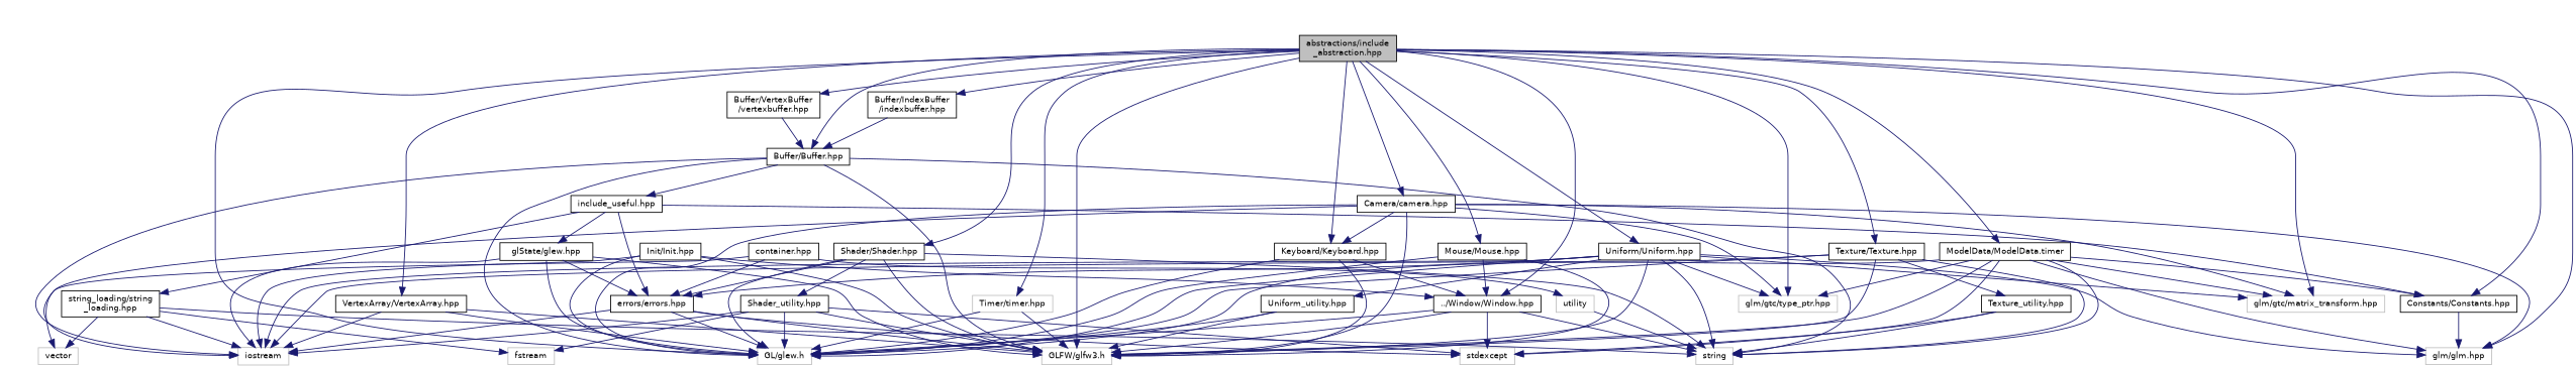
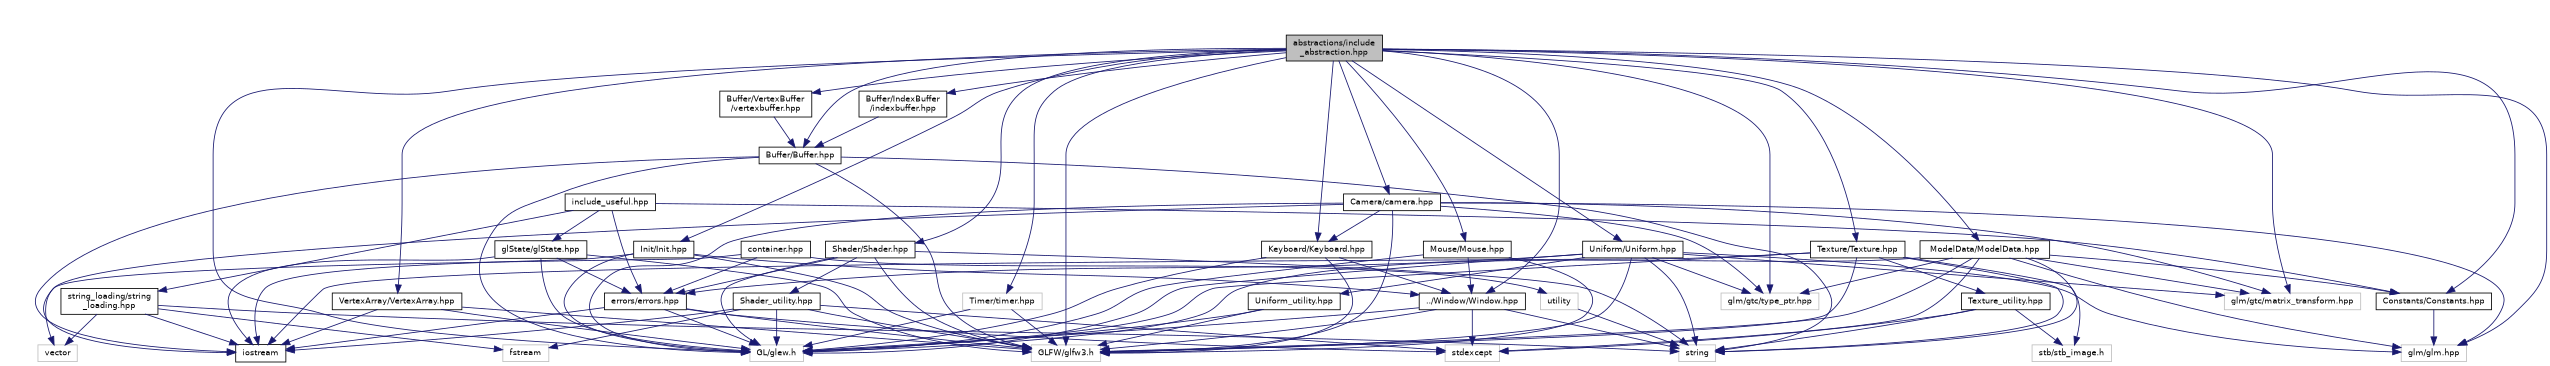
  digraph {
    node [color=black fillcolor=white fontname=Helvetica fontsize=10 shape=record style=filled]
    edge [color=midnightblue fontname=Helvetica fontsize=10 labelfontname=Helvetica labelfontsize=10 style=solid]
    n1 [fillcolor=grey75 fontcolor=black height=0.2 label="abstractions/include\l_abstraction.hpp" width=0.4]
    n2 [color=grey75 height=0.2 label="GL/glew.h" width=0.4]
    n3 [color=grey75 height=0.2 label="GLFW/glfw3.h" width=0.4]
    n4 [color=grey75 height=0.2 label="glm/glm.hpp" width=0.4]
    n5 [color=grey75 height=0.2 label="glm/gtc/type_ptr.hpp" width=0.4]
    n6 [color=grey75 height=0.2 label="glm/gtc/matrix_transform.hpp" width=0.4]
    n7 [height=0.2 label="Init/Init.hpp" width=0.4]
    n8 [height=0.2 label="../Window/Window.hpp" width=0.4]
    n9 [height=0.2 label="Buffer/Buffer.hpp" width=0.4]
    n10 [height=0.2 label="Constants/Constants.hpp" width=0.4]
    n11 [height=0.2 label="Buffer/IndexBuffer\l/indexbuffer.hpp" width=0.4]
    n12 [height=0.2 label="Buffer/VertexBuffer\l/vertexbuffer.hpp" width=0.4]
    n13 [height=0.2 label="Shader/Shader.hpp" width=0.4]
    n14 [height=0.2 label="Uniform/Uniform.hpp" width=0.4]
    n15 [height=0.2 label="Texture/Texture.hpp" width=0.4]
    n16 [height=0.2 label="VertexArray/VertexArray.hpp" width=0.4]
    n17 [color=grey75 height=0.2 label="Timer/timer.hpp" width=0.4]
    n18 [height=0.2 label="Keyboard/Keyboard.hpp" width=0.4]
    n19 [height=0.2 label="Mouse/Mouse.hpp" width=0.4]
-   n20 [height=0.2 label="ModelData/ModelData.timer" width=0.4]
+   n20 [height=0.2 label="ModelData/ModelData.hpp" width=0.4]
    n21 [height=0.2 label="Camera/camera.hpp" width=0.4]
-   n22 [color=grey75 height=0.2 label=iostream width=0.4]
+   n22 [height=0.2 label=iostream width=0.4]
    n23 [color=grey75 height=0.2 label=string width=0.4]
    n24 [color=grey75 height=0.2 label=stdexcept width=0.4]
    n25 [height=0.2 label="include_useful.hpp" width=0.4]
    n26 [height=0.2 label="errors/errors.hpp" width=0.4]
    n27 [height=0.2 label="Shader_utility.hpp" width=0.4]
    n28 [height=0.2 label="Uniform_utility.hpp" width=0.4]
+   n29 [color=grey75 height=0.2 label="stb/stb_image.h" width=0.4]
    n30 [height=0.2 label="Texture_utility.hpp" width=0.4]
    n31 [height=0.2 label="string_loading/string\l_loading.hpp" width=0.4]
-   n32 [height=0.2 label="glState/glew.hpp" width=0.4]
+   n32 [height=0.2 label="glState/glState.hpp" width=0.4]
    n33 [color=grey75 height=0.2 label=fstream width=0.4]
    n34 [color=grey75 height=0.2 label=vector width=0.4]
    n35 [height=0.2 label="container.hpp" width=0.4]
    n36 [color=grey75 height=0.2 label=utility width=0.4]
    n1 -> n2
    n1 -> n3
    n1 -> n4
    n1 -> n5
    n1 -> n6
+   n1 -> n7
    n1 -> n8
    n1 -> n9
    n1 -> n10
    n1 -> n11
    n1 -> n12
    n1 -> n13
    n1 -> n14
    n1 -> n15
    n1 -> n16
    n1 -> n17
    n1 -> n18
    n1 -> n19
    n1 -> n20
    n1 -> n21
    n7 -> n2
    n7 -> n3
    n7 -> n8
    n7 -> n22
    n8 -> n2
    n8 -> n3
    n8 -> n23
    n8 -> n24
    n9 -> n2
    n9 -> n3
    n9 -> n22
    n9 -> n23
-   n9 -> n25
    n10 -> n4
    n11 -> n9
    n12 -> n9
    n13 -> n2
    n13 -> n3
    n13 -> n23
    n13 -> n26
    n13 -> n27
    n14 -> n2
    n14 -> n3
    n14 -> n4
    n14 -> n5
    n14 -> n6
-   n14 -> n22
    n14 -> n23
    n14 -> n26
    n14 -> n28
    n15 -> n2
    n15 -> n3
    n15 -> n22
    n15 -> n23
+   n15 -> n29
    n15 -> n30
    n16 -> n2
    n16 -> n3
    n16 -> n22
    n17 -> n2
    n17 -> n3
    n18 -> n2
    n18 -> n3
    n18 -> n8
    n19 -> n2
    n19 -> n3
    n19 -> n8
    n20 -> n2
    n20 -> n3
    n20 -> n4
    n20 -> n5
    n20 -> n6
    n20 -> n10
    n20 -> n23
    n20 -> n24
    n21 -> n2
    n21 -> n3
    n21 -> n4
    n21 -> n5
    n21 -> n6
    n21 -> n18
    n21 -> n22
    n25 -> n10
    n25 -> n26
    n25 -> n31
    n25 -> n32
    n26 -> n2
    n26 -> n3
    n26 -> n22
    n26 -> n24
    n27 -> n2
    n27 -> n3
    n27 -> n22
    n27 -> n24
    n27 -> n33
    n28 -> n2
    n28 -> n3
    n30 -> n23
    n30 -> n24
+   n30 -> n29
    n31 -> n22
    n31 -> n23
    n31 -> n33
    n31 -> n34
    n32 -> n2
    n32 -> n3
    n32 -> n22
    n32 -> n26
    n35 -> n26
    n35 -> n34
    n35 -> n36
    n36 -> n23
  }
